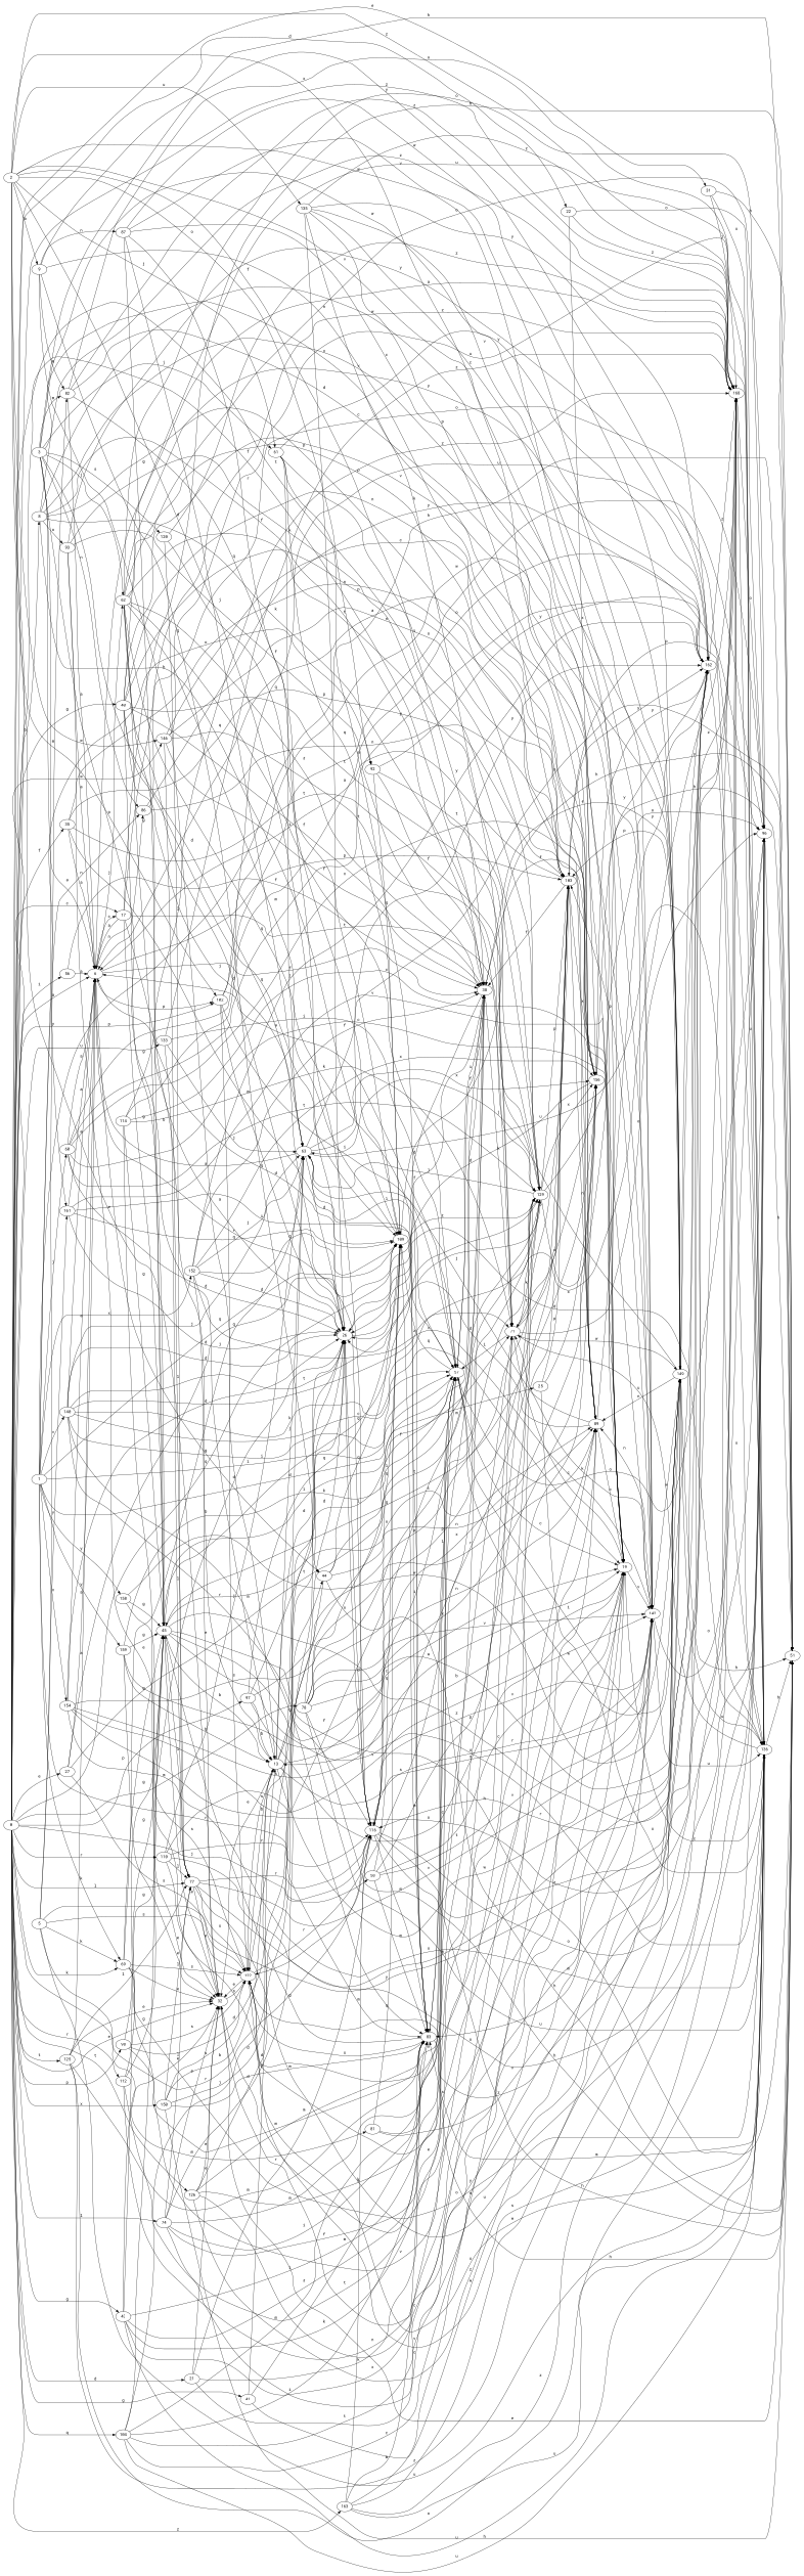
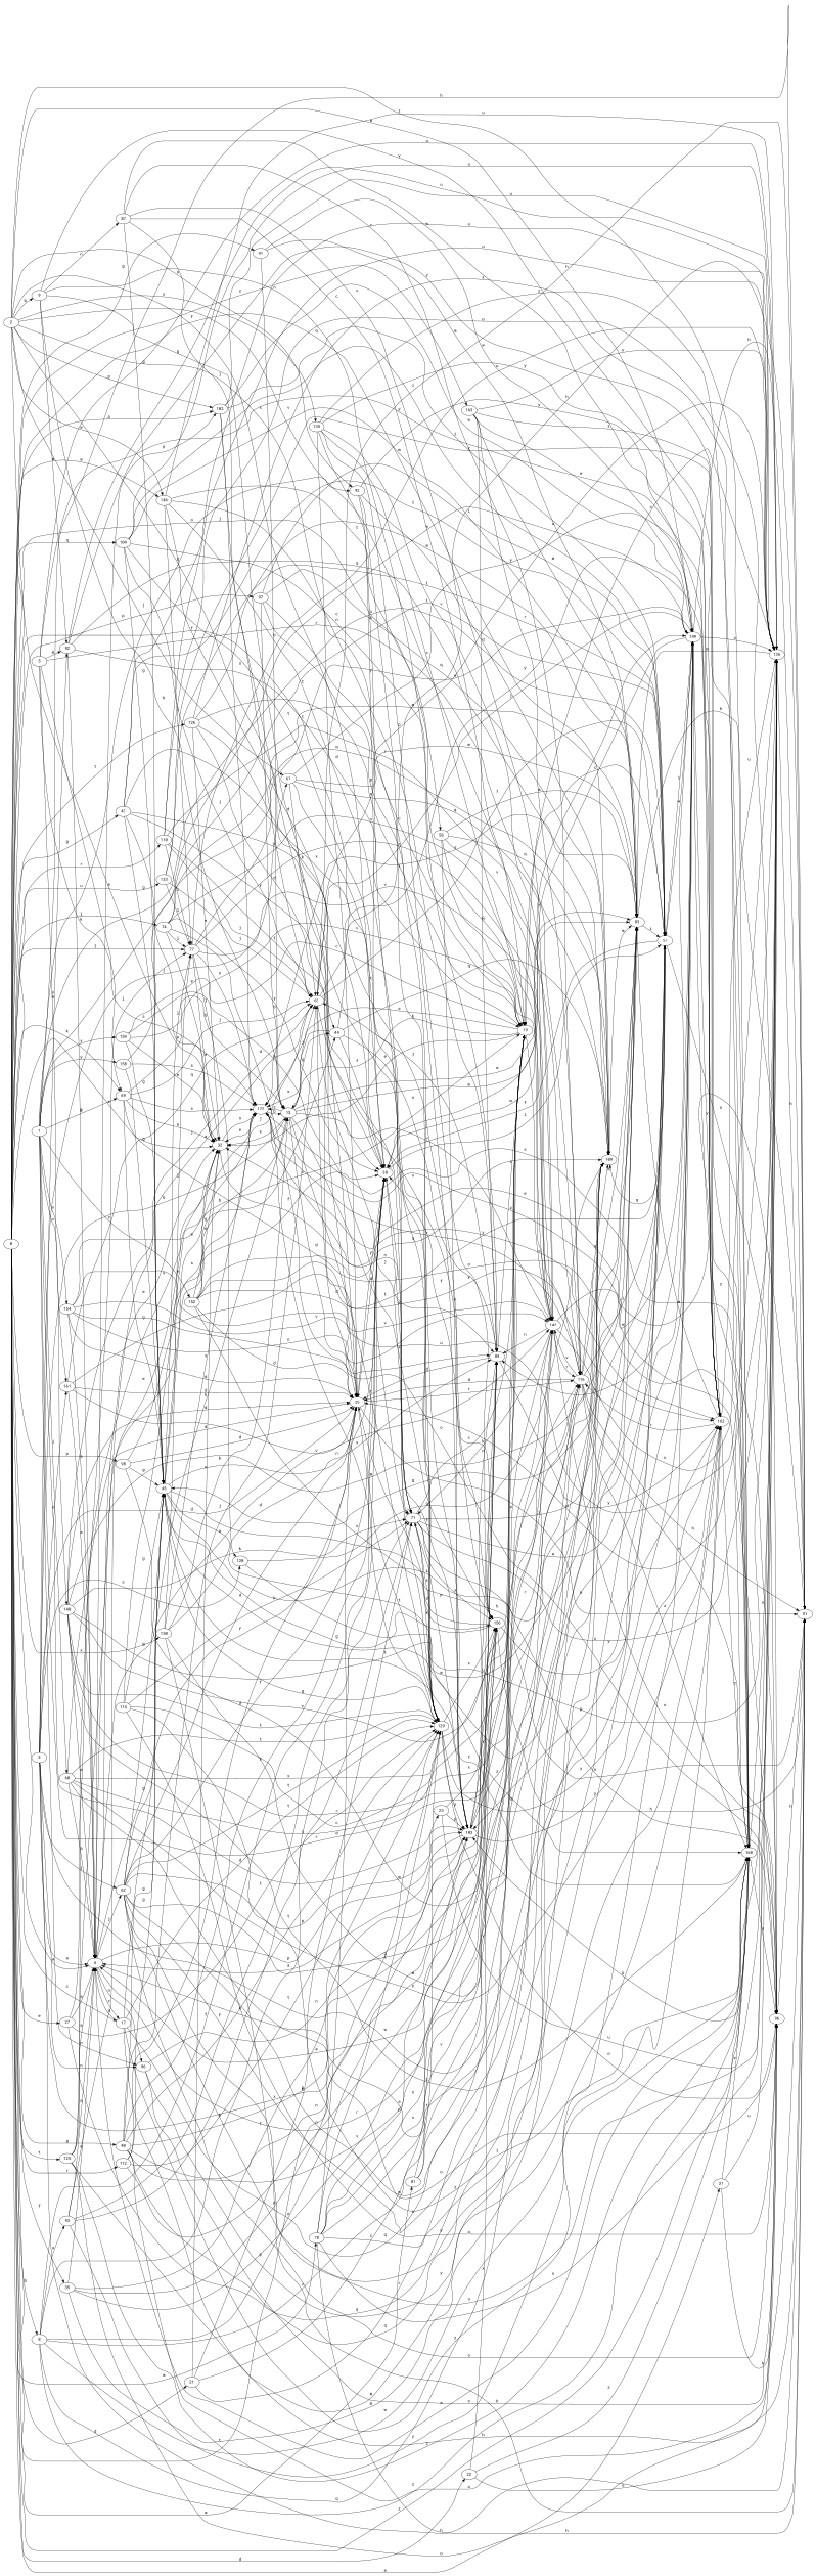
  strict digraph {
    fontname="Roboto Mono"
    rankdir=LR
    node [fontname="Roboto Mono"]
    edge [fontname="Roboto Mono"]
    0
    6
    8
    17
    21
    22
    27
    31
    32
    35
    38
    40
    41
    43
-   56
    58
    69
    74
    77
    78
    81
    97
    98
    102
    104
    109
    110
    112
    125
    126
    129
    133
    146
    150
    163
    168
    86
    116
    62
    44
    103
    142
    149
    71
    93
    51
    45
    19
    156
    96
    122
    136
    162
    89
    83
    57
    26
    63
    13
    114
    1
    25
    60
    92
    140
    152
    154
    158
    159
    2
    9
    61
    135
    82
    87
    3
    120
    161
    5
    0 -> 6 [label=a]
    0 -> 8 [label=b]
    0 -> 17 [label=c]
    0 -> 21 [label=d]
    0 -> 22 [label=d]
    0 -> 27 [label=e]
    0 -> 31 [label=e]
    0 -> 32 [label=e]
    0 -> 35 [label=f]
    0 -> 38 [label=f]
    0 -> 40 [label=g]
    0 -> 41 [label=g]
    0 -> 43 [label=g]
-   0 -> 56 [label=i]
    0 -> 58 [label=j]
    0 -> 69 [label=k]
    0 -> 74 [label=l]
    0 -> 77 [label=l]
    0 -> 78 [label=m]
    0 -> 81 [label=m]
    0 -> 97 [label=p]
    0 -> 98 [label=p]
    0 -> 102 [label=p]
    0 -> 104 [label=q]
    0 -> 109 [label=q]
    0 -> 110 [label=r]
    0 -> 112 [label=r]
    0 -> 125 [label=t]
    0 -> 126 [label=t]
    0 -> 129 [label=t]
    0 -> 133 [label=u]
    0 -> 146 [label=w]
    0 -> 150 [label=x]
    0 -> 163 [label=z]
    0 -> 168 [label=z]
    6 -> 17 [label=c]
    6 -> 38 [label=f]
    6 -> 102 [label=p]
    6 -> 86 [label=n]
    6 -> 116 [label=r]
    6 -> 62 [label=j]
    6 -> 44 [label=g]
    6 -> 103 [label=p]
    8 -> 38 [label=f]
    8 -> 109 [label=q]
    8 -> 168 [label=z]
    8 -> 103 [label=p]
    8 -> 142 [label=v]
    8 -> 149 [label=w]
    8 -> 71 [label=k]
    8 -> 93 [label=o]
    17 -> 6 [label=a]
    17 -> 109 [label=q]
    17 -> 129 [label=t]
    17 -> 168 [label=z]
    17 -> 51 [label=h]
    17 -> 45 [label=g]
    21 -> 32 [label=e]
    21 -> 116 [label=r]
    21 -> 71 [label=k]
    21 -> 19 [label=c]
    22 -> 168 [label=z]
    22 -> 156 [label=x]
    22 -> 96 [label=o]
    27 -> 6 [label=a]
    27 -> 109 [label=q]
    27 -> 129 [label=t]
    27 -> 122 [label=s]
    31 -> 168 [label=z]
    31 -> 51 [label=h]
    31 -> 136 [label=u]
    32 -> 122 [label=s]
    32 -> 162 [label=y]
    35 -> 6 [label=a]
    35 -> 129 [label=t]
    35 -> 103 [label=p]
    35 -> 89 [label=n]
    35 -> 83 [label=m]
    38 -> 71 [label=k]
    38 -> 83 [label=m]
    38 -> 57 [label=i]
    38 -> 26 [label=d]
    40 -> 38 [label=f]
    40 -> 109 [label=q]
    40 -> 129 [label=t]
    40 -> 103 [label=p]
    40 -> 142 [label=v]
    40 -> 45 [label=g]
    40 -> 96 [label=o]
    40 -> 89 [label=n]
    40 -> 63 [label=j]
    41 -> 149 [label=w]
    41 -> 83 [label=m]
    41 -> 13 [label=b]
    43 -> 32 [label=e]
    43 -> 38 [label=f]
    43 -> 71 [label=k]
    43 -> 45 [label=g]
    43 -> 156 [label=x]
    43 -> 136 [label=u]
    43 -> 57 [label=i]
-   56 -> 6 [label=a]
-   56 -> 38 [label=f]
    58 -> 109 [label=q]
    58 -> 103 [label=p]
    58 -> 142 [label=v]
    58 -> 19 [label=c]
    58 -> 83 [label=m]
    69 -> 32 [label=e]
    69 -> 142 [label=v]
    69 -> 45 [label=g]
    69 -> 96 [label=o]
    69 -> 122 [label=s]
    69 -> 63 [label=j]
    74 -> 32 [label=e]
    74 -> 38 [label=f]
    74 -> 77 [label=l]
    74 -> 142 [label=v]
    74 -> 83 [label=m]
    74 -> 57 [label=i]
    74 -> 26 [label=d]
    77 -> 32 [label=e]
    77 -> 116 [label=r]
    77 -> 142 [label=v]
    77 -> 149 [label=w]
    77 -> 122 [label=s]
    77 -> 136 [label=u]
    78 -> 129 [label=t]
    78 -> 103 [label=p]
    78 -> 142 [label=v]
    78 -> 51 [label=h]
    78 -> 156 [label=x]
    78 -> 136 [label=u]
    78 -> 89 [label=n]
    78 -> 57 [label=i]
    78 -> 26 [label=d]
    81 -> 109 [label=q]
    81 -> 129 [label=t]
    81 -> 142 [label=v]
    97 -> 109 [label=q]
    97 -> 103 [label=p]
    97 -> 19 [label=c]
    97 -> 57 [label=i]
    97 -> 13 [label=b]
    98 -> 45 [label=g]
    98 -> 122 [label=s]
    98 -> 83 [label=m]
    98 -> 26 [label=d]
    102 -> 149 [label=w]
    102 -> 122 [label=s]
    102 -> 136 [label=u]
    102 -> 57 [label=i]
    102 -> 26 [label=d]
    104 -> 129 [label=t]
    104 -> 45 [label=g]
    104 -> 19 [label=c]
    104 -> 136 [label=u]
    104 -> 83 [label=m]
    104 -> 57 [label=i]
    104 -> 63 [label=j]
-   109 -> 51 [label=h]
+   26 -> 51 [label=h]
    109 -> 83 [label=m]
    110 -> 38 [label=f]
    110 -> 77 [label=l]
    110 -> 116 [label=r]
    110 -> 96 [label=o]
    110 -> 136 [label=u]
    110 -> 63 [label=j]
    112 -> 129 [label=t]
    112 -> 45 [label=g]
    112 -> 89 [label=n]
    112 -> 26 [label=d]
    125 -> 6 [label=a]
    125 -> 32 [label=e]
    125 -> 77 [label=l]
    125 -> 168 [label=z]
    125 -> 96 [label=o]
    125 -> 83 [label=m]
    126 -> 32 [label=e]
    126 -> 168 [label=z]
    126 -> 71 [label=k]
    126 -> 19 [label=c]
    126 -> 83 [label=m]
    126 -> 26 [label=d]
    129 -> 103 [label=p]
    129 -> 71 [label=k]
    129 -> 45 [label=g]
    129 -> 156 [label=x]
    129 -> 96 [label=o]
    129 -> 122 [label=s]
    129 -> 162 [label=y]
    129 -> 63 [label=j]
    133 -> 77 [label=l]
    133 -> 168 [label=z]
    133 -> 57 [label=i]
    133 -> 63 [label=j]
    146 -> 38 [label=f]
    146 -> 77 [label=l]
    146 -> 129 [label=t]
    146 -> 19 [label=c]
    146 -> 136 [label=u]
    146 -> 89 [label=n]
    150 -> 77 [label=l]
    150 -> 51 [label=h]
    150 -> 122 [label=s]
    150 -> 83 [label=m]
    150 -> 26 [label=d]
    150 -> 13 [label=b]
    163 -> 168 [label=z]
    163 -> 116 [label=r]
    163 -> 149 [label=w]
    163 -> 136 [label=u]
    163 -> 89 [label=n]
    163 -> 83 [label=m]
    168 -> 6 [label=a]
    168 -> 96 [label=o]
    168 -> 136 [label=u]
    86 -> 96 [label=o]
    86 -> 162 [label=y]
    86 -> 89 [label=n]
    116 -> 109 [label=q]
    116 -> 168 [label=z]
    116 -> 142 [label=v]
    116 -> 51 [label=h]
    116 -> 96 [label=o]
    116 -> 83 [label=m]
    116 -> 57 [label=i]
    116 -> 26 [label=d]
    62 -> 38 [label=f]
    62 -> 109 [label=q]
    62 -> 129 [label=t]
    62 -> 103 [label=p]
    62 -> 45 [label=g]
    62 -> 96 [label=o]
    62 -> 136 [label=u]
    62 -> 162 [label=y]
    62 -> 83 [label=m]
    62 -> 57 [label=i]
    62 -> 26 [label=d]
    62 -> 13 [label=b]
    44 -> 38 [label=f]
    44 -> 109 [label=q]
    44 -> 51 [label=h]
    44 -> 122 [label=s]
    44 -> 89 [label=n]
    103 -> 6 [label=a]
    103 -> 38 [label=f]
    103 -> 116 [label=r]
    103 -> 156 [label=x]
    103 -> 162 [label=y]
    103 -> 89 [label=n]
    142 -> 116 [label=r]
    142 -> 103 [label=p]
    142 -> 149 [label=w]
    142 -> 71 [label=k]
    142 -> 96 [label=o]
    142 -> 136 [label=u]
    142 -> 89 [label=n]
    149 -> 38 [label=f]
    149 -> 168 [label=z]
    149 -> 103 [label=p]
    149 -> 51 [label=h]
    149 -> 136 [label=u]
    149 -> 162 [label=y]
    149 -> 89 [label=n]
    149 -> 57 [label=i]
    149 -> 63 [label=j]
    71 -> 129 [label=t]
    71 -> 103 [label=p]
    71 -> 149 [label=w]
    71 -> 19 [label=c]
    71 -> 156 [label=x]
    71 -> 96 [label=o]
-   136 -> 71 [label=u]
+   71 -> 136 [label=u]
    71 -> 57 [label=i]
    93 -> 6 [label=a]
    93 -> 32 [label=e]
    93 -> 38 [label=f]
    93 -> 71 [label=k]
    93 -> 162 [label=y]
    51 -> 32 [label=e]
    45 -> 32 [label=e]
    45 -> 77 [label=l]
    45 -> 168 [label=z]
    45 -> 149 [label=w]
    45 -> 51 [label=h]
    45 -> 136 [label=u]
    45 -> 89 [label=n]
    45 -> 57 [label=i]
    45 -> 13 [label=b]
    19 -> 6 [label=a]
    19 -> 32 [label=e]
    19 -> 142 [label=v]
    19 -> 122 [label=s]
    19 -> 13 [label=b]
    156 -> 38 [label=f]
    156 -> 51 [label=h]
    156 -> 45 [label=g]
    156 -> 162 [label=y]
    156 -> 26 [label=d]
    96 -> 51 [label=h]
    96 -> 122 [label=s]
    122 -> 32 [label=e]
    122 -> 168 [label=z]
    122 -> 116 [label=r]
    122 -> 89 [label=n]
    122 -> 13 [label=b]
    136 -> 103 [label=p]
    136 -> 51 [label=h]
    136 -> 19 [label=c]
    136 -> 83 [label=m]
    136 -> 26 [label=d]
    162 -> 168 [label=z]
    162 -> 116 [label=r]
    162 -> 136 [label=u]
    162 -> 83 [label=m]
    89 -> 19 [label=c]
    89 -> 162 [label=y]
    89 -> 26 [label=d]
    89 -> 63 [label=j]
    83 -> 51 [label=h]
    83 -> 45 [label=g]
    83 -> 122 [label=s]
    83 -> 57 [label=i]
    57 -> 6 [label=a]
    57 -> 38 [label=f]
    57 -> 109 [label=q]
    57 -> 149 [label=w]
    57 -> 19 [label=c]
    57 -> 96 [label=o]
    26 -> 6 [label=a]
    26 -> 38 [label=f]
    26 -> 129 [label=t]
    26 -> 116 [label=r]
    63 -> 6 [label=a]
    63 -> 51 [label=h]
    63 -> 156 [label=x]
    63 -> 136 [label=u]
    63 -> 162 [label=y]
    63 -> 57 [label=i]
    63 -> 26 [label=d]
    13 -> 32 [label=e]
    13 -> 129 [label=t]
    13 -> 44 [label=g]
    13 -> 142 [label=v]
    13 -> 149 [label=w]
    13 -> 156 [label=x]
    13 -> 122 [label=s]
    13 -> 83 [label=m]
    13 -> 26 [label=d]
    13 -> 63 [label=j]
    114 -> 32 [label=e]
    114 -> 168 [label=z]
    114 -> 71 [label=k]
    114 -> 45 [label=g]
    114 -> 19 [label=c]
    114 -> 96 [label=o]
    1 -> 69 [label=k]
    1 -> 109 [label=q]
    1 -> 86 [label=n]
    1 -> 116 [label=r]
    1 -> 51 [label=h]
    1 -> 57 [label=i]
    1 -> 25 [label=d]
    1 -> 60 [label=j]
    1 -> 92 [label=o]
    1 -> 140 [label=v]
    1 -> 152 [label=x]
    1 -> 154 [label=x]
    1 -> 158 [label=y]
    1 -> 159 [label=y]
    25 -> 103 [label=p]
    25 -> 156 [label=x]
    25 -> 136 [label=u]
    60 -> 6 [label=a]
    60 -> 129 [label=t]
    60 -> 19 [label=c]
    60 -> 156 [label=x]
    60 -> 96 [label=o]
    60 -> 162 [label=y]
    60 -> 26 [label=d]
    92 -> 38 [label=f]
    92 -> 109 [label=q]
    92 -> 129 [label=t]
    92 -> 162 [label=y]
    140 -> 6 [label=a]
    140 -> 129 [label=t]
    140 -> 168 [label=z]
    140 -> 116 [label=r]
    140 -> 71 [label=k]
    140 -> 19 [label=c]
    140 -> 83 [label=m]
    140 -> 57 [label=i]
    140 -> 26 [label=d]
    140 -> 63 [label=j]
    152 -> 32 [label=e]
    152 -> 38 [label=f]
    152 -> 109 [label=q]
    152 -> 142 [label=v]
    152 -> 156 [label=x]
    152 -> 162 [label=y]
    152 -> 26 [label=d]
    152 -> 63 [label=j]
    154 -> 6 [label=a]
    154 -> 142 [label=v]
    154 -> 19 [label=c]
    154 -> 96 [label=o]
    154 -> 136 [label=u]
    154 -> 89 [label=n]
    154 -> 26 [label=d]
    158 -> 149 [label=w]
    158 -> 45 [label=g]
    158 -> 122 [label=s]
    159 -> 32 [label=e]
    159 -> 71 [label=k]
    159 -> 45 [label=g]
    159 -> 19 [label=c]
    159 -> 13 [label=b]
    2 -> 32 [label=e]
    2 -> 38 [label=f]
    2 -> 102 [label=p]
    2 -> 146 [label=w]
    2 -> 168 [label=z]
    2 -> 142 [label=v]
    2 -> 149 [label=w]
    2 -> 156 [label=x]
    2 -> 26 [label=d]
    2 -> 92 [label=o]
    2 -> 9 [label=b]
    2 -> 61 [label=j]
    2 -> 135 [label=u]
    9 -> 44 [label=g]
    9 -> 162 [label=y]
    9 -> 89 [label=n]
    9 -> 13 [label=b]
    9 -> 82 [label=m]
    9 -> 87 [label=n]
    61 -> 109 [label=q]
    61 -> 129 [label=t]
    61 -> 162 [label=y]
    61 -> 83 [label=m]
    61 -> 63 [label=j]
    135 -> 168 [label=z]
    135 -> 103 [label=p]
    135 -> 142 [label=v]
    135 -> 71 [label=k]
    135 -> 19 [label=c]
    135 -> 162 [label=y]
    135 -> 26 [label=d]
    82 -> 6 [label=a]
    82 -> 109 [label=q]
    82 -> 168 [label=z]
    82 -> 19 [label=c]
    82 -> 136 [label=u]
    87 -> 116 [label=r]
    87 -> 142 [label=v]
    87 -> 149 [label=w]
    87 -> 45 [label=g]
    87 -> 19 [label=c]
    87 -> 63 [label=j]
    3 -> 6 [label=a]
    3 -> 86 [label=n]
    3 -> 62 [label=j]
    3 -> 149 [label=w]
    3 -> 51 [label=h]
    3 -> 156 [label=x]
    3 -> 26 [label=d]
    3 -> 13 [label=b]
    3 -> 61 [label=j]
    3 -> 82 [label=m]
    3 -> 120 [label=s]
    3 -> 161 [label=y]
-   120 -> 77 [label=l]
+   77 -> 120 [label=l]
    120 -> 109 [label=q]
    120 -> 168 [label=z]
    161 -> 6 [label=a]
-   161 -> 109 [label=q]
+   161 -> 63 [label=q]
    161 -> 142 [label=v]
    161 -> 57 [label=i]
    161 -> 26 [label=d]
    5 -> 69 [label=k]
    5 -> 116 [label=r]
    5 -> 122 [label=s]
    5 -> 136 [label=u]
    5 -> 162 [label=y]
    5 -> 82 [label=m]
    5 -> 161 [label=y]
  }
